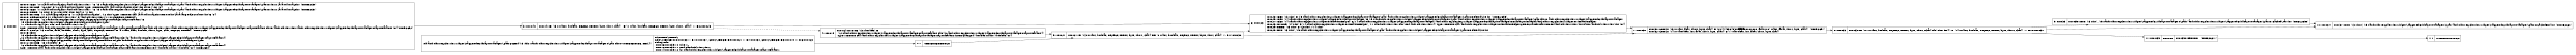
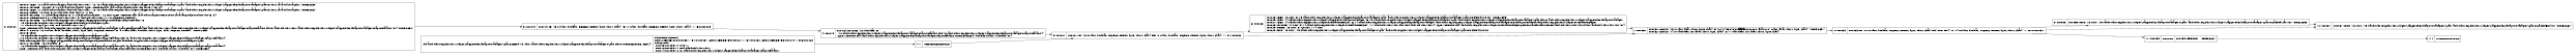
  digraph {
    rankdir=LR
    node [shape=record]
    n1 [label="{0\:\ ?|MTH_ENTER_BLOCK\l}"]
    n2 [label="{5\:\ 0x0021|0x0021: IF  (r3 I:??[int, boolean, OBJECT, ARRAY, byte, short, char]) == (0 ??[int, boolean, OBJECT, ARRAY, byte, short, char])  \-\> B:7:0x0030 \l}"]
    n3 [label="{2\:\ 0x0000|0x0000: IGET  (r0 I:java.util.ArrayList\<android.view.View\>) = (r5 I:androidx.recyclerview.widget.StaggeredGridLayoutManager$Span) androidx.recyclerview.widget.StaggeredGridLayoutManager.Span.mViews java.util.ArrayList  (LINE:2650)\l0x0002: INVOKE  (r0 I:int) = (r0 I:java.util.ArrayList) type: VIRTUAL call: java.util.ArrayList.size():int A[MD:():int (c)]\l0x0006: IGET  (r1 I:java.util.ArrayList\<android.view.View\>) = (r5 I:androidx.recyclerview.widget.StaggeredGridLayoutManager$Span) androidx.recyclerview.widget.StaggeredGridLayoutManager.Span.mViews java.util.ArrayList  (LINE:2651)\l0x0008: ARITH  (r2 I:int) = (r0 I:int A[D('size' int)]) + (\-1 int) \l0x000a: INVOKE  (r1 I:java.lang.Object) = (r1 I:java.util.ArrayList), (r2 I:int) type: VIRTUAL call: java.util.ArrayList.remove(int):java.lang.Object A[MD:(int):E (c)]\l0x000e: CHECK_CAST (r1 I:android.view.View) = (android.view.View) (r1 I:??[OBJECT, ARRAY]) \l0x0010: INVOKE  (r2 I:androidx.recyclerview.widget.StaggeredGridLayoutManager$LayoutParams) = \l  (r5 I:androidx.recyclerview.widget.StaggeredGridLayoutManager$Span)\l  (r1 I:android.view.View A[D('end' android.view.View)])\l type: VIRTUAL call: androidx.recyclerview.widget.StaggeredGridLayoutManager.Span.getLayoutParams(android.view.View):androidx.recyclerview.widget.StaggeredGridLayoutManager$LayoutParams A[MD:(android.view.View):androidx.recyclerview.widget.StaggeredGridLayoutManager$LayoutParams (m)] (LINE:2652)\l0x0014: CONST  (r3 I:??[int, float, boolean, short, byte, char, OBJECT, ARRAY]) = (0 ??[int, float, boolean, short, byte, char, OBJECT, ARRAY])  (LINE:2653)\l0x0015: IPUT  \l  (r3 I:androidx.recyclerview.widget.StaggeredGridLayoutManager$Span)\l  (r2 I:androidx.recyclerview.widget.StaggeredGridLayoutManager$LayoutParams A[D('lp' androidx.recyclerview.widget.StaggeredGridLayoutManager$LayoutParams)])\l androidx.recyclerview.widget.StaggeredGridLayoutManager.LayoutParams.mSpan androidx.recyclerview.widget.StaggeredGridLayoutManager$Span \l0x0017: INVOKE  (r3 I:boolean) = \l  (r2 I:androidx.recyclerview.widget.StaggeredGridLayoutManager$LayoutParams A[D('lp' androidx.recyclerview.widget.StaggeredGridLayoutManager$LayoutParams)])\l type: VIRTUAL call: androidx.recyclerview.widget.StaggeredGridLayoutManager.LayoutParams.isItemRemoved():boolean A[MD:():boolean (m)] (LINE:2654)\l}"]
    n4 [label="{3\:\ 0x001b|0x001b: IF  (r3 I:??[int, boolean, OBJECT, ARRAY, byte, short, char]) != (0 ??[int, boolean, OBJECT, ARRAY, byte, short, char])  \-\> B:6:0x0023 \l}"]
    n5 [label="{4\:\ 0x001d|0x001d: INVOKE  (r3 I:boolean) = \l  (r2 I:androidx.recyclerview.widget.StaggeredGridLayoutManager$LayoutParams A[D('lp' androidx.recyclerview.widget.StaggeredGridLayoutManager$LayoutParams)])\l type: VIRTUAL call: androidx.recyclerview.widget.StaggeredGridLayoutManager.LayoutParams.isItemChanged():boolean A[MD:():boolean (m)]\l}"]
    n6 [label="{6\:\ 0x0023|0x0023: IGET  (r3 I:int) = (r5 I:androidx.recyclerview.widget.StaggeredGridLayoutManager$Span) androidx.recyclerview.widget.StaggeredGridLayoutManager.Span.mDeletedSize int  (LINE:2655)\l0x0025: IGET  (r4 I:androidx.recyclerview.widget.StaggeredGridLayoutManager) = (r5 I:androidx.recyclerview.widget.StaggeredGridLayoutManager$Span) androidx.recyclerview.widget.StaggeredGridLayoutManager.Span.this$0 androidx.recyclerview.widget.StaggeredGridLayoutManager \l0x0027: IGET  (r4 I:androidx.recyclerview.widget.OrientationHelper) = (r4 I:androidx.recyclerview.widget.StaggeredGridLayoutManager) androidx.recyclerview.widget.StaggeredGridLayoutManager.mPrimaryOrientation androidx.recyclerview.widget.OrientationHelper \l0x0029: INVOKE  (r4 I:int) = (r4 I:androidx.recyclerview.widget.OrientationHelper), (r1 I:android.view.View A[D('end' android.view.View)]) type: VIRTUAL call: androidx.recyclerview.widget.OrientationHelper.getDecoratedMeasurement(android.view.View):int A[MD:(android.view.View):int (m)]\l0x002d: ARITH  (r3 I:int) = (r3 I:int) \- (r4 I:int) \l0x002e: IPUT  (r3 I:int), (r5 I:androidx.recyclerview.widget.StaggeredGridLayoutManager$Span) androidx.recyclerview.widget.StaggeredGridLayoutManager.Span.mDeletedSize int \l}"]
    n7 [label="{7\:\ 0x0030|0x0030: CONST  (r3 I:??[int, float, short, byte, char]) = (\-2147483648(0xffffffff80000000, float:\-0.0) ??[int, float, short, byte, char])  (LINE:2657)\l0x0032: CONST  (r4 I:??[boolean, int, float, short, byte, char]) = (1 ??[boolean, int, float, short, byte, char]) \l}"]
    n8 [label="{8\:\ 0x0033|0x0033: IF  (r0 I:??[int, boolean, OBJECT, ARRAY, byte, short, char] A[D('size' int)]) != (r4 I:??[int, boolean, OBJECT, ARRAY, byte, short, char])  \-\> B:10:0x0037 \l}"]
    n9 [label="{9\:\ 0x0035|0x0035: IPUT  (r3 I:int), (r5 I:androidx.recyclerview.widget.StaggeredGridLayoutManager$Span) androidx.recyclerview.widget.StaggeredGridLayoutManager.Span.mCachedStart int  (LINE:2658)\l}"]
    n10 [label="{10\:\ 0x0037|0x0037: IPUT  (r3 I:int), (r5 I:androidx.recyclerview.widget.StaggeredGridLayoutManager$Span) androidx.recyclerview.widget.StaggeredGridLayoutManager.Span.mCachedEnd int  (LINE:2660)\l}"]
    n11 [label="{11\:\ 0x0039|RETURN\l|0x0039: RETURN    (LINE:2661)\l}"]
    n12 [label="{1\:\ ?|MTH_EXIT_BLOCK\l}"]
    n13 [label="{void androidx.recyclerview.widget.StaggeredGridLayoutManager.Span.popEnd((r5 'this' I:androidx.recyclerview.widget.StaggeredGridLayoutManager$Span A[IMMUTABLE_TYPE, THIS]))  | USE_LINES_HINTS\lCROSS_EDGE: B:8:0x0033 \-\> B:10:0x0037, CROSS_EDGE: B:5:0x0021 \-\> B:7:0x0030, CROSS_EDGE: B:3:0x001b \-\> B:6:0x0023\lDebug Info:\l  0x0006\-0x0039: r0 'size' I\l  0x0010\-0x0039: r1 'end' Landroid\/view\/View;\l  0x0014\-0x0039: r2 'lp' Landroidx\/recyclerview\/widget\/StaggeredGridLayoutManager$LayoutParams;\l}"]
    n1 -> n2
    n2 -> n6 [style=dashed]
    n2 -> n7
    n3 -> n4
-   n4 -> n5 [style=dashed]
-   n4 -> n6
+   n4 -> n5 [style=solid]
    n5 -> n2
    n6 -> n7
    n7 -> n8
    n8 -> n9 [style=dashed]
    n8 -> n10
    n8 -> n11
    n9 -> n10
    n11 -> n12
    n13 -> n1
  }
